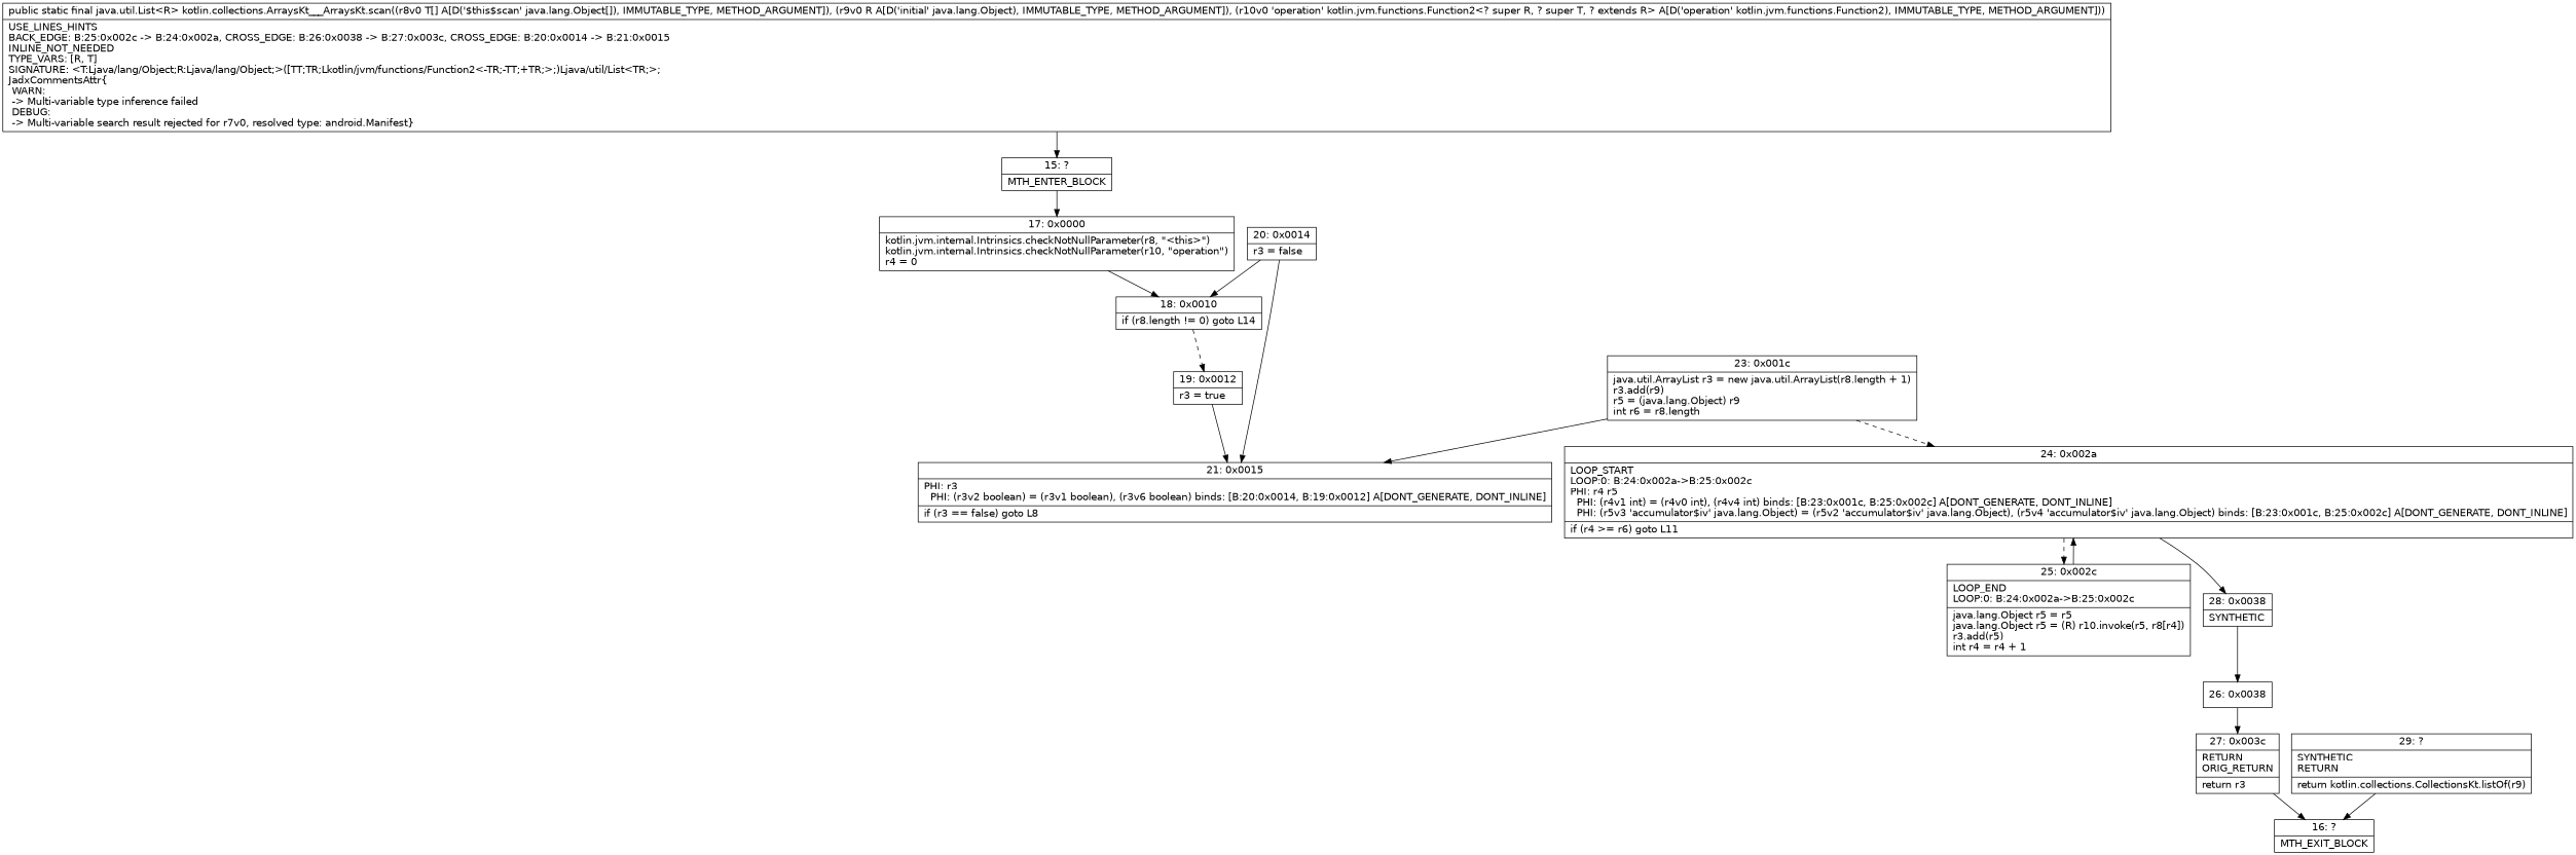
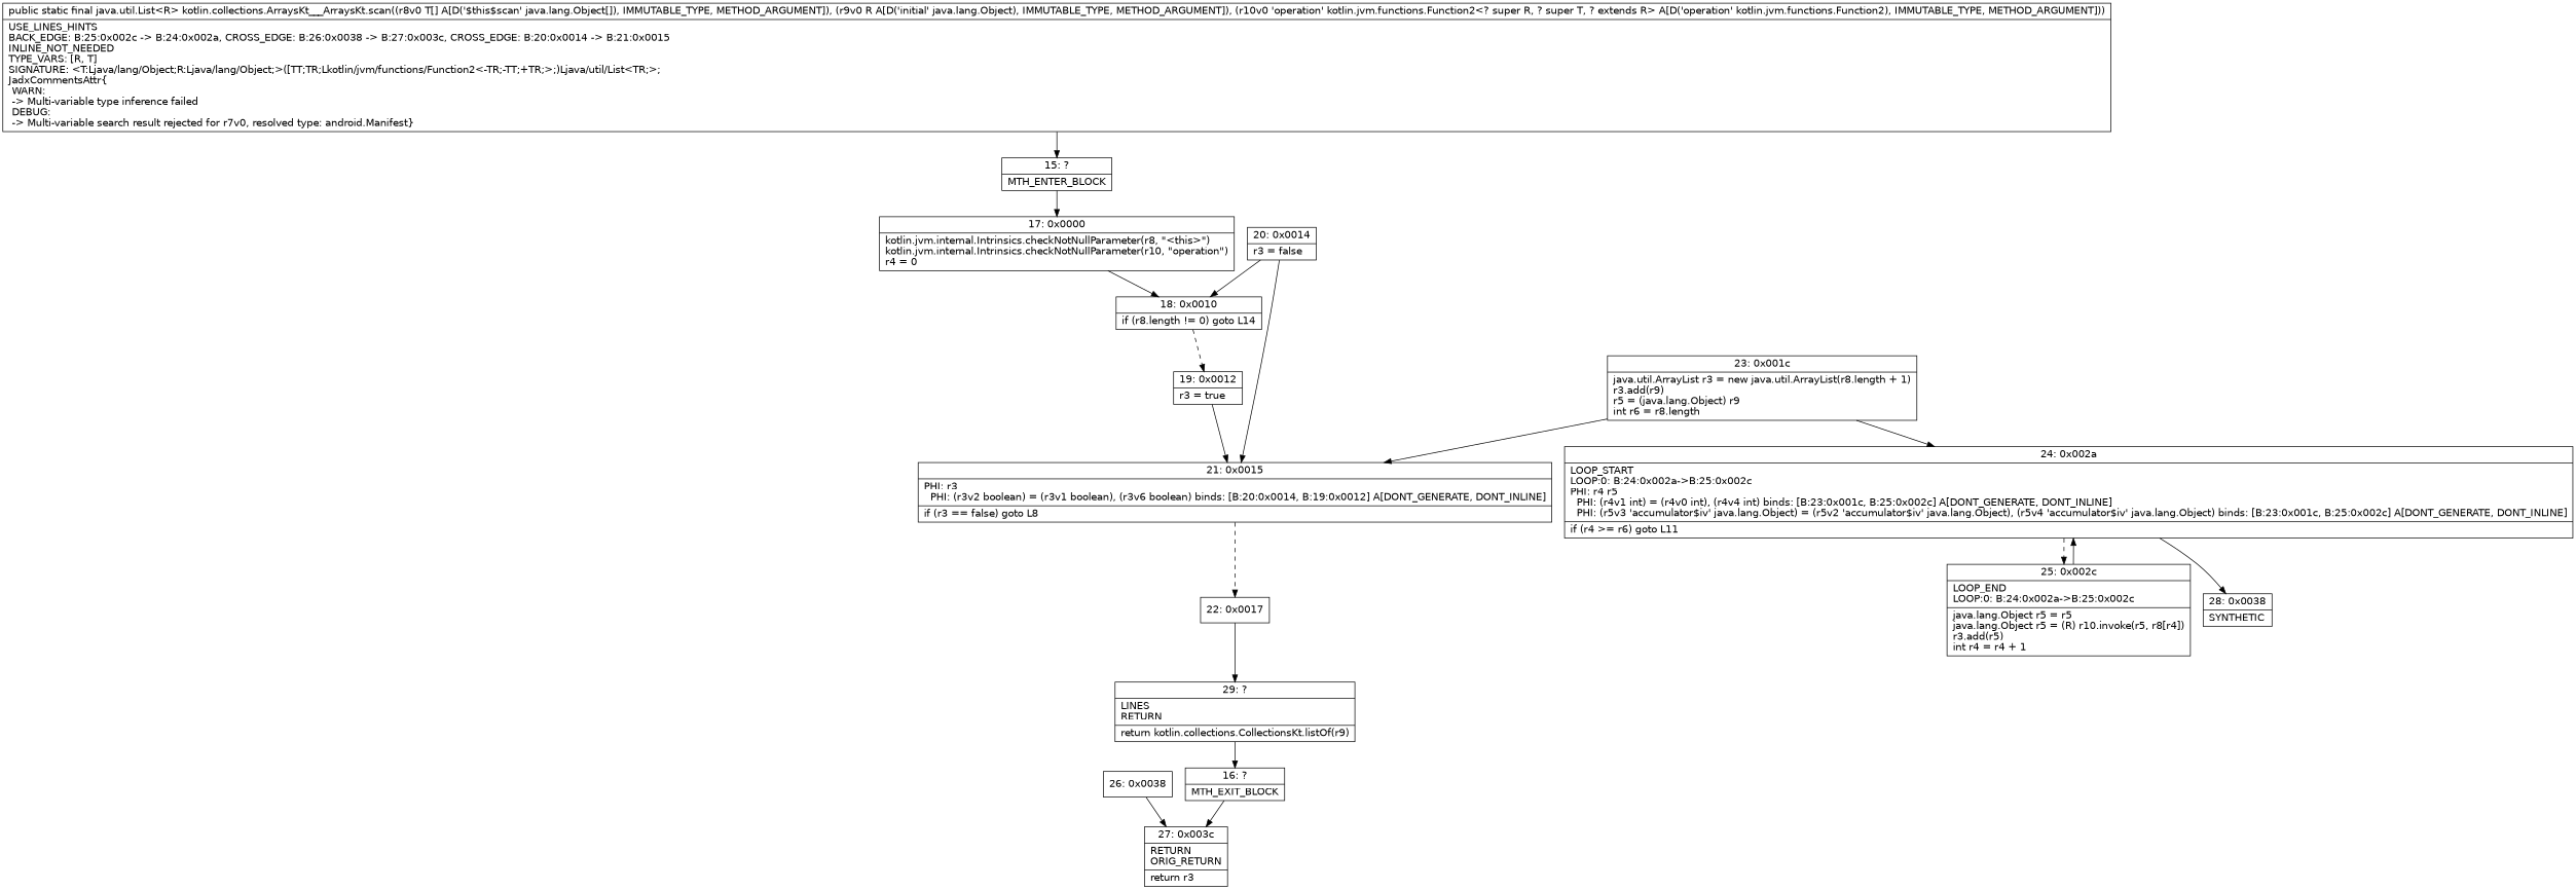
  digraph {
    fontname="DejaVu Sans"
    node [fontname="DejaVu Sans" shape=record]
    edge [fontname="DejaVu Sans"]
    n1 [label="{15\:\ ?|MTH_ENTER_BLOCK\l}"]
    n2 [label="{17\:\ 0x0000|kotlin.jvm.internal.Intrinsics.checkNotNullParameter(r8, \"\<this\>\")\lkotlin.jvm.internal.Intrinsics.checkNotNullParameter(r10, \"operation\")\lr4 = 0\l}"]
    n3 [label="{18\:\ 0x0010|if (r8.length != 0) goto L14\l}"]
    n4 [label="{19\:\ 0x0012|r3 = true\l}"]
    n5 [label="{21\:\ 0x0015|PHI: r3 \l  PHI: (r3v2 boolean) = (r3v1 boolean), (r3v6 boolean) binds: [B:20:0x0014, B:19:0x0012] A[DONT_GENERATE, DONT_INLINE]\l|if (r3 == false) goto L8\l}"]
    n6 [label="{20\:\ 0x0014|r3 = false\l}"]
-   n8 [label="{29\:\ ?|SYNTHETIC\lRETURN\l|return kotlin.collections.CollectionsKt.listOf(r9)\l}"]
+   n7 [label="{22\:\ 0x0017}"]
+   n8 [label="{29\:\ ?|LINES\lRETURN\l|return kotlin.collections.CollectionsKt.listOf(r9)\l}"]
    n9 [label="{23\:\ 0x001c|java.util.ArrayList r3 = new java.util.ArrayList(r8.length + 1)\lr3.add(r9)\lr5 = (java.lang.Object) r9\lint r6 = r8.length\l}"]
    n10 [label="{24\:\ 0x002a|LOOP_START\lLOOP:0: B:24:0x002a\-\>B:25:0x002c\lPHI: r4 r5 \l  PHI: (r4v1 int) = (r4v0 int), (r4v4 int) binds: [B:23:0x001c, B:25:0x002c] A[DONT_GENERATE, DONT_INLINE]\l  PHI: (r5v3 'accumulator$iv' java.lang.Object) = (r5v2 'accumulator$iv' java.lang.Object), (r5v4 'accumulator$iv' java.lang.Object) binds: [B:23:0x001c, B:25:0x002c] A[DONT_GENERATE, DONT_INLINE]\l|if (r4 \>= r6) goto L11\l}"]
    n11 [label="{16\:\ ?|MTH_EXIT_BLOCK\l}"]
    n12 [label="{25\:\ 0x002c|LOOP_END\lLOOP:0: B:24:0x002a\-\>B:25:0x002c\l|java.lang.Object r5 = r5\ljava.lang.Object r5 = (R) r10.invoke(r5, r8[r4])\lr3.add(r5)\lint r4 = r4 + 1\l}"]
    n13 [label="{28\:\ 0x0038|SYNTHETIC\l}"]
    n14 [label="{26\:\ 0x0038}"]
    n15 [label="{27\:\ 0x003c|RETURN\lORIG_RETURN\l|return r3\l}"]
    n16 [label="{public static final java.util.List\<R\> kotlin.collections.ArraysKt___ArraysKt.scan((r8v0 T[] A[D('$this$scan' java.lang.Object[]), IMMUTABLE_TYPE, METHOD_ARGUMENT]), (r9v0 R A[D('initial' java.lang.Object), IMMUTABLE_TYPE, METHOD_ARGUMENT]), (r10v0 'operation' kotlin.jvm.functions.Function2\<? super R, ? super T, ? extends R\> A[D('operation' kotlin.jvm.functions.Function2), IMMUTABLE_TYPE, METHOD_ARGUMENT]))  | USE_LINES_HINTS\lBACK_EDGE: B:25:0x002c \-\> B:24:0x002a, CROSS_EDGE: B:26:0x0038 \-\> B:27:0x003c, CROSS_EDGE: B:20:0x0014 \-\> B:21:0x0015\lINLINE_NOT_NEEDED\lTYPE_VARS: [R, T]\lSIGNATURE: \<T:Ljava\/lang\/Object;R:Ljava\/lang\/Object;\>([TT;TR;Lkotlin\/jvm\/functions\/Function2\<\-TR;\-TT;+TR;\>;)Ljava\/util\/List\<TR;\>;\lJadxCommentsAttr\{\l WARN: \l \-\> Multi\-variable type inference failed\l DEBUG: \l \-\> Multi\-variable search result rejected for r7v0, resolved type: android.Manifest\}\l}"]
    n1 -> n2
    n2 -> n3
    n3 -> n4 [style=dashed]
    n4 -> n5
+   n5 -> n7 [style=dashed]
    n6 -> n3
    n6 -> n5
+   n7 -> n8
    n8 -> n11
    n9 -> n5
-   n9 -> n10 [style=dashed]
+   n9 -> n10
    n10 -> n12 [style=dashed]
    n10 -> n13
    n12 -> n10
-   n13 -> n14
    n14 -> n15
-   n15 -> n11
+   n11 -> n15
    n16 -> n1
  }
